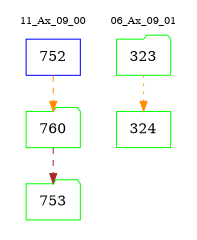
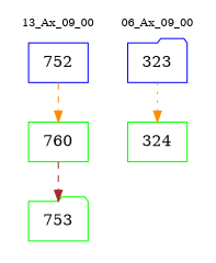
  digraph {
    node [color=green shape=box]
    edge [color=darkorange style=dashed]
    n1 [color=blue label=752]
    n2 [label=753 shape=folder]
-   n3 [label=760 shape=folder]
-   n4 [label=323 shape=folder]
+   n3 [label=760]
+   n4 [color=blue label=323 shape=folder]
    n5 [label=324]
    subgraph cluster_1 {
      color=white
      fontsize=10
-     label="11_Ax_09_00"
+     label="13_Ax_09_00"
      n1
      n2
      n3
    }
    subgraph cluster_2 {
      color=white
      fontsize=10
-     label="06_Ax_09_01"
+     label="06_Ax_09_00"
      n4
      n5
    }
    n1 -> n3
    n3 -> n2 [color=brown]
    n4 -> n5 [style=dotted]
  }
